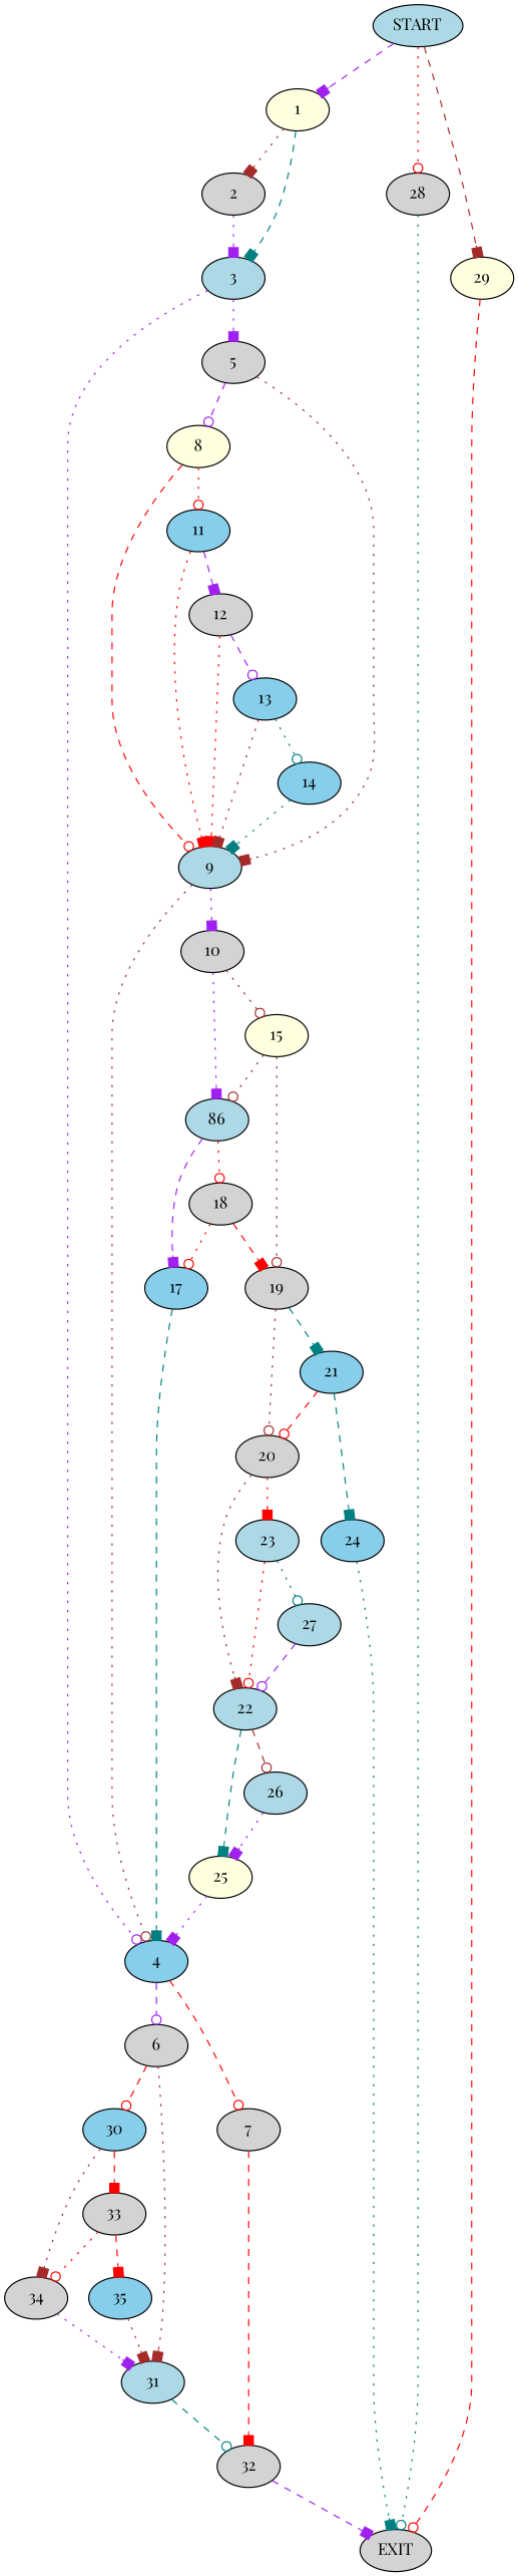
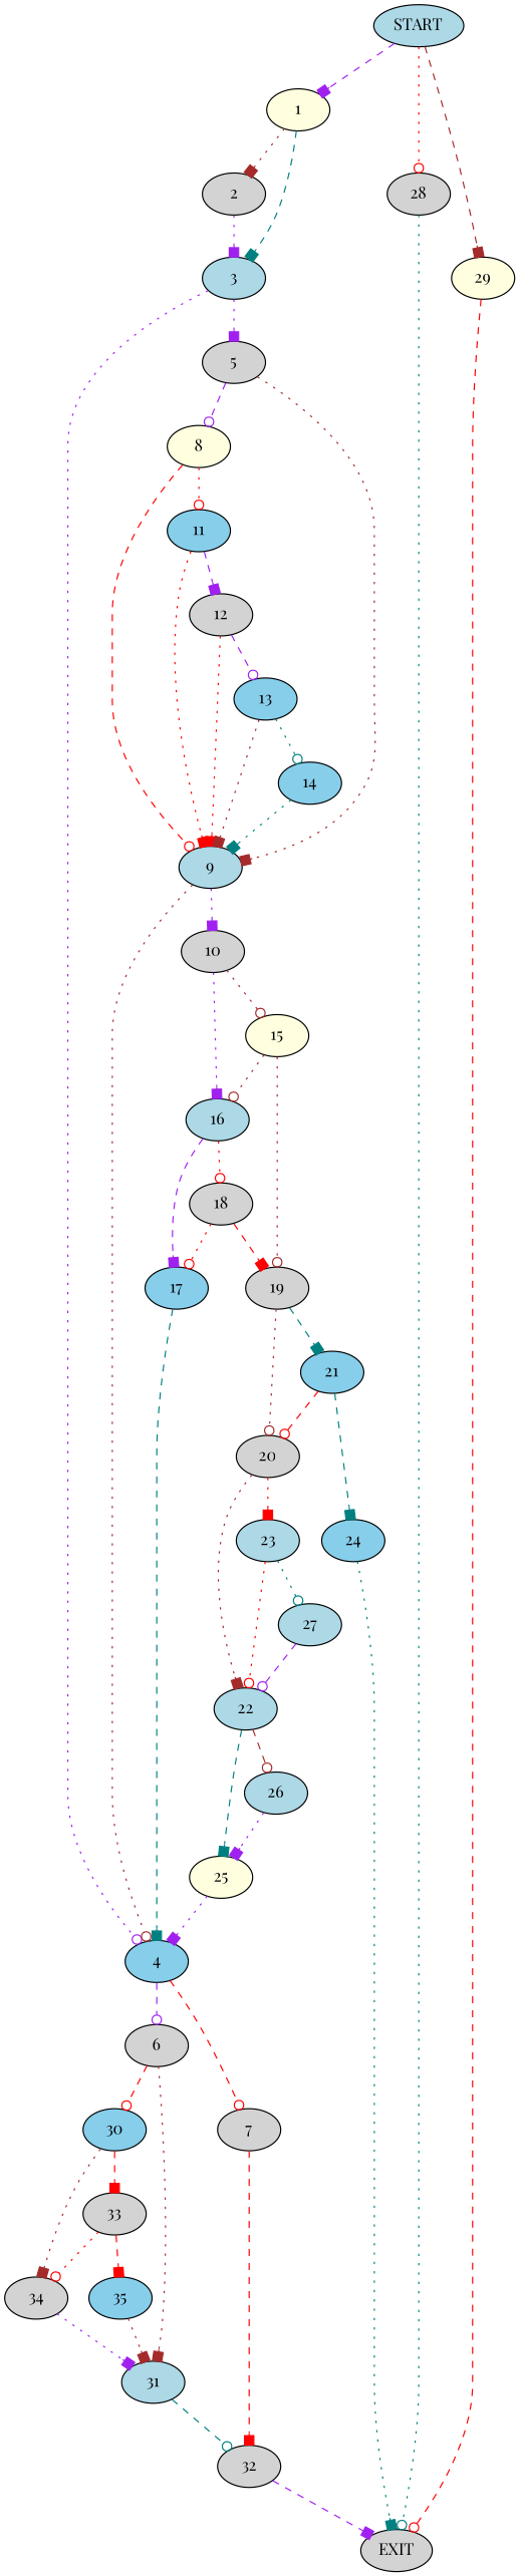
  digraph {
    fontname="Playfair Display"
    node [fillcolor=lightgrey fontname="Playfair Display" style=filled]
    edge [arrowhead=box color=red fontname="Playfair Display" style=dotted]
    n1 [fillcolor=lightblue label=START]
    1 [fillcolor=lightyellow]
    28
    29 [fillcolor=lightyellow]
    2
    3 [fillcolor=lightblue]
    n7 [label=EXIT]
    4 [fillcolor=skyblue]
    5
    6
    7
    8 [fillcolor=lightyellow]
    9 [fillcolor=lightblue]
    30 [fillcolor=skyblue]
    31 [fillcolor=lightblue]
    32
    11 [fillcolor=skyblue]
    10
    33
    34
    12
    15 [fillcolor=lightyellow]
-   16 [fillcolor=lightblue label=86]
+   16 [fillcolor=lightblue]
    19
    17 [fillcolor=skyblue]
    18
    13 [fillcolor=skyblue]
    14 [fillcolor=skyblue]
    20
    21 [fillcolor=skyblue]
    22 [fillcolor=lightblue]
    23 [fillcolor=lightblue]
    24 [fillcolor=skyblue]
    25 [fillcolor=lightyellow]
    26 [fillcolor=lightblue]
    27 [fillcolor=lightblue]
    35 [fillcolor=skyblue]
    n1 -> 1 [color=purple style=dashed]
    n1 -> 28 [arrowhead=odot]
    n1 -> 29 [color=brown style=dashed]
    1 -> 2 [color=brown]
    1 -> 3 [color=teal style=dashed]
    28 -> n7 [arrowhead=odot color=teal]
    29 -> n7 [arrowhead=odot style=dashed]
    2 -> 3 [color=purple]
    3 -> 4 [arrowhead=odot color=purple]
    3 -> 5 [color=purple]
    4 -> 6 [arrowhead=odot color=purple style=dashed]
    4 -> 7 [arrowhead=odot style=dashed]
    5 -> 8 [arrowhead=odot color=purple style=dashed]
    5 -> 9 [color=brown]
    6 -> 30 [arrowhead=odot style=dashed]
    6 -> 31 [color=brown]
    7 -> 32 [style=dashed]
    8 -> 9 [arrowhead=odot style=dashed]
    8 -> 11 [arrowhead=odot]
    9 -> 4 [arrowhead=odot color=brown]
    9 -> 10 [color=purple]
    30 -> 33 [style=dashed]
    30 -> 34 [color=brown]
    31 -> 32 [arrowhead=odot color=teal style=dashed]
    32 -> n7 [color=purple style=dashed]
    11 -> 9
    11 -> 12 [color=purple style=dashed]
    10 -> 15 [arrowhead=odot color=brown]
    10 -> 16 [color=purple]
    33 -> 34 [arrowhead=odot]
    33 -> 35 [style=dashed]
    34 -> 31 [color=purple]
    12 -> 9
    12 -> 13 [arrowhead=odot color=purple style=dashed]
    15 -> 16 [arrowhead=odot color=brown]
    15 -> 19 [arrowhead=odot color=brown]
    16 -> 17 [color=purple style=dashed]
    16 -> 18 [arrowhead=odot]
    19 -> 20 [arrowhead=odot color=brown]
    19 -> 21 [color=teal style=dashed]
    17 -> 4 [color=teal style=dashed]
    18 -> 19 [style=dashed]
    18 -> 17 [arrowhead=odot]
    13 -> 9 [color=brown]
    13 -> 14 [arrowhead=odot color=teal]
    14 -> 9 [color=teal]
    20 -> 22 [color=brown]
    20 -> 23
    21 -> 20 [arrowhead=odot style=dashed]
    21 -> 24 [color=teal style=dashed]
    22 -> 25 [color=teal style=dashed]
    22 -> 26 [arrowhead=odot color=brown style=dashed]
    23 -> 22 [arrowhead=odot]
    23 -> 27 [arrowhead=odot color=teal]
    24 -> n7 [color=teal]
    25 -> 4 [color=purple]
    26 -> 25 [color=purple]
    27 -> 22 [arrowhead=odot color=purple style=dashed]
    35 -> 31 [color=brown]
  }
